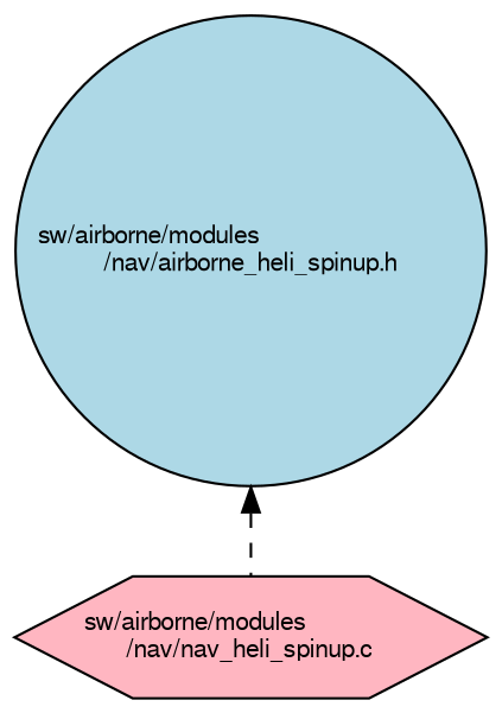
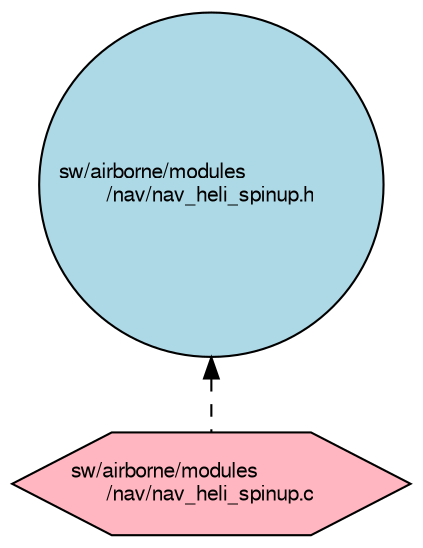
  digraph {
    node [color=black fontname=FreeSans fontsize=10 style=filled]
-   n1 [fillcolor=lightblue fontcolor=black height=0.2 label="sw/airborne/modules\l/nav/airborne_heli_spinup.h" shape=circle width=0.4]
+   n1 [fillcolor=lightblue fontcolor=black height=0.2 label="sw/airborne/modules\l/nav/nav_heli_spinup.h" shape=circle width=0.4]
    n2 [fillcolor=lightpink height=0.2 label="sw/airborne/modules\l/nav/nav_heli_spinup.c" shape=hexagon width=0.4]
    n1 -> n2 [color=black dir=back fontname=FreeSans fontsize=10 labelfontname=FreeSans labelfontsize=10 style=dashed]
  }
